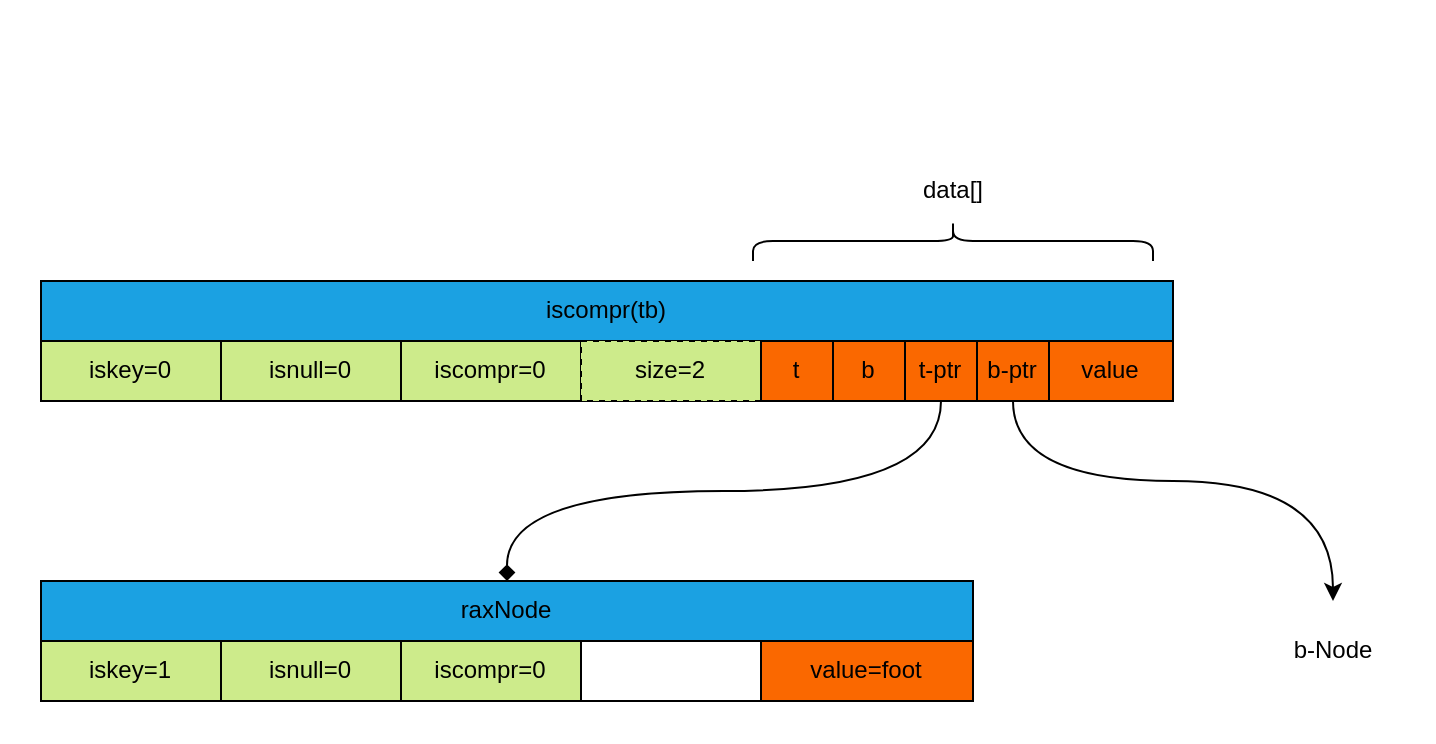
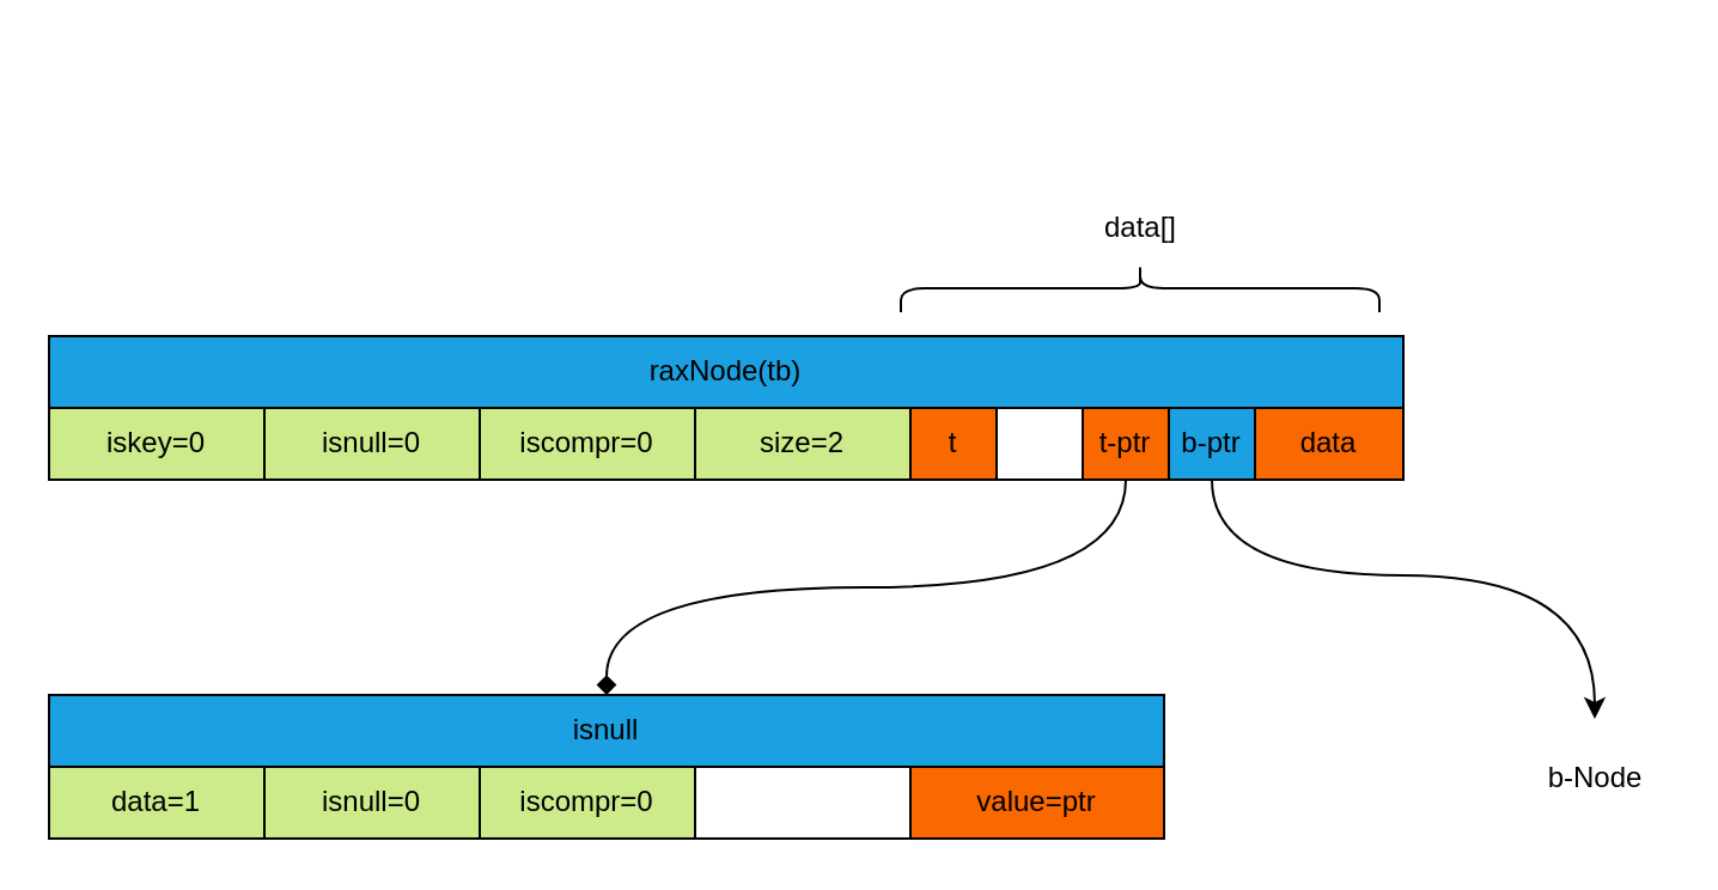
  <mxCell id="0" />
  <mxCell id="1" parent="0" />
  <mxCell id="2" value="" style="shape=curlyBracket;whiteSpace=wrap;html=1;rounded=1;labelPosition=left;verticalLabelPosition=middle;align=right;verticalAlign=middle;rotation=90;strokeColor=#000000;" vertex="1" parent="1"><mxGeometry x="466" y="20" width="20" height="200" as="geometry" /></mxCell>
  <mxCell id="3" value="data[]" style="text;html=1;align=center;verticalAlign=middle;resizable=0;points=[];autosize=1;strokeColor=none;fillColor=none;fontColor=#000000;" vertex="1" parent="1"><mxGeometry x="451" y="80" width="50" height="30" as="geometry" /></mxCell>
  <mxCell id="4" value="" style="group;strokeColor=#000000;" vertex="1" connectable="0" parent="1"><mxGeometry x="20" y="140" width="566" height="60" as="geometry" /></mxCell>
  <mxCell id="5" value="stream" style="rounded=0;whiteSpace=wrap;html=1;fillColor=#1ba1e2;fontColor=#000000;strokeColor=#000000;" vertex="1" parent="4"><mxGeometry width="190" height="30" as="geometry" /></mxCell>
  <mxCell id="6" value="iskey=0" style="rounded=0;whiteSpace=wrap;html=1;fillColor=#cdeb8b;strokeColor=#000000;fontColor=#000000;" vertex="1" parent="4"><mxGeometry y="30" width="90" height="30" as="geometry" /></mxCell>
- <mxCell id="7" value="iscompr(tb)" style="rounded=0;whiteSpace=wrap;html=1;fillColor=#1ba1e2;fontColor=#000000;strokeColor=#000000;" vertex="1" parent="4"><mxGeometry width="566" height="30" as="geometry" /></mxCell>
+ <mxCell id="7" value="raxNode(tb)" style="rounded=0;whiteSpace=wrap;html=1;fillColor=#1ba1e2;fontColor=#000000;strokeColor=#000000;" vertex="1" parent="4"><mxGeometry width="566" height="30" as="geometry" /></mxCell>
  <mxCell id="8" value="" style="edgeStyle=none;html=1;fontColor=#000000;strokeColor=#000000;" edge="1" parent="4" source="7"><mxGeometry relative="1" as="geometry"><mxPoint x="340" y="30" as="targetPoint" /></mxGeometry></mxCell>
  <mxCell id="9" value="isnull=0" style="rounded=0;whiteSpace=wrap;html=1;fillColor=#cdeb8b;strokeColor=#000000;fontColor=#000000;" vertex="1" parent="4"><mxGeometry x="90" y="30" width="90" height="30" as="geometry" /></mxCell>
  <mxCell id="10" value="iscompr=0" style="rounded=0;whiteSpace=wrap;html=1;fillColor=#cdeb8b;strokeColor=#000000;fontColor=#000000;" vertex="1" parent="4"><mxGeometry x="180" y="30" width="90" height="30" as="geometry" /></mxCell>
  <mxCell id="11" value="t" style="rounded=0;whiteSpace=wrap;html=1;fillColor=#cdeb8b;strokeColor=#000000;fontColor=#000000;" vertex="1" parent="4"><mxGeometry x="360" y="30" width="36" height="30" as="geometry" /></mxCell>
- <mxCell id="12" value="value" style="rounded=0;whiteSpace=wrap;html=1;fillColor=#fa6800;strokeColor=#000000;fontColor=#000000;" vertex="1" parent="4"><mxGeometry x="504" y="30" width="62" height="30" as="geometry" /></mxCell>
- <mxCell id="13" value="size=2" style="rounded=0;whiteSpace=wrap;html=1;fillColor=#cdeb8b;strokeColor=#000000;fontColor=#000000;dashed=1;" vertex="1" parent="4"><mxGeometry x="270" y="30" width="90" height="30" as="geometry" /></mxCell>
- <mxCell id="14" value="b" style="rounded=0;whiteSpace=wrap;html=1;fillColor=#fa6800;strokeColor=#000000;fontColor=#000000;" vertex="1" parent="4"><mxGeometry x="396" y="30" width="36" height="30" as="geometry" /></mxCell>
+ <mxCell id="12" value="data" style="rounded=0;whiteSpace=wrap;html=1;fillColor=#fa6800;strokeColor=#000000;fontColor=#000000;" vertex="1" parent="4"><mxGeometry x="504" y="30" width="62" height="30" as="geometry" /></mxCell>
+ <mxCell id="13" value="size=2" style="rounded=0;whiteSpace=wrap;html=1;fillColor=#cdeb8b;strokeColor=#000000;fontColor=#000000;" vertex="1" parent="4"><mxGeometry x="270" y="30" width="90" height="30" as="geometry" /></mxCell>
  <mxCell id="15" value="t-ptr" style="rounded=0;whiteSpace=wrap;html=1;fillColor=#fa6800;strokeColor=#000000;fontColor=#000000;" vertex="1" parent="4"><mxGeometry x="432" y="30" width="36" height="30" as="geometry" /></mxCell>
- <mxCell id="16" value="b-ptr" style="rounded=0;whiteSpace=wrap;html=1;fillColor=#fa6800;strokeColor=#000000;fontColor=#000000;" vertex="1" parent="4"><mxGeometry x="468" y="30" width="36" height="30" as="geometry" /></mxCell>
+ <mxCell id="16" value="b-ptr" style="rounded=0;whiteSpace=wrap;html=1;fillColor=#1ba1e2;strokeColor=#000000;fontColor=#000000;" vertex="1" parent="4"><mxGeometry x="468" y="30" width="36" height="30" as="geometry" /></mxCell>
  <mxCell id="17" value="t" style="rounded=0;whiteSpace=wrap;html=1;fillColor=#fa6800;strokeColor=#000000;fontColor=#000000;" vertex="1" parent="4"><mxGeometry x="360" y="30" width="36" height="30" as="geometry" /></mxCell>
  <mxCell id="18" style="edgeStyle=orthogonalEdgeStyle;curved=1;html=1;entryX=0.5;entryY=0;entryDx=0;entryDy=0;strokeColor=#000000;endArrow=diamond;" edge="1" parent="1" source="15" target="24"><mxGeometry relative="1" as="geometry" /></mxCell>
  <mxCell id="19" style="edgeStyle=orthogonalEdgeStyle;curved=1;html=1;strokeColor=#000000;" edge="1" parent="1" source="16"><mxGeometry relative="1" as="geometry"><mxPoint x="666" y="300" as="targetPoint" /><Array as="points"><mxPoint x="506" y="240" /><mxPoint x="666" y="240" /></Array></mxGeometry></mxCell>
  <mxCell id="20" value="b-Node" style="text;html=1;align=center;verticalAlign=middle;resizable=0;points=[];autosize=1;strokeColor=none;fillColor=none;fontColor=#000000;" vertex="1" parent="1"><mxGeometry x="636" y="310" width="60" height="30" as="geometry" /></mxCell>
  <mxCell id="21" value="" style="group;strokeColor=#000000;" vertex="1" connectable="0" parent="1"><mxGeometry x="20" y="290" width="466" height="60" as="geometry" /></mxCell>
  <mxCell id="22" value="stream" style="rounded=0;whiteSpace=wrap;html=1;fillColor=#1ba1e2;fontColor=#000000;strokeColor=#000000;" vertex="1" parent="21"><mxGeometry width="190" height="30" as="geometry" /></mxCell>
- <mxCell id="23" value="iskey=1" style="rounded=0;whiteSpace=wrap;html=1;fillColor=#cdeb8b;strokeColor=#000000;fontColor=#000000;" vertex="1" parent="21"><mxGeometry y="30" width="90" height="30" as="geometry" /></mxCell>
- <mxCell id="24" value="raxNode" style="rounded=0;whiteSpace=wrap;html=1;fillColor=#1ba1e2;fontColor=#000000;strokeColor=#000000;" vertex="1" parent="21"><mxGeometry width="466" height="30" as="geometry" /></mxCell>
+ <mxCell id="23" value="data=1" style="rounded=0;whiteSpace=wrap;html=1;fillColor=#cdeb8b;strokeColor=#000000;fontColor=#000000;" vertex="1" parent="21"><mxGeometry y="30" width="90" height="30" as="geometry" /></mxCell>
+ <mxCell id="24" value="isnull" style="rounded=0;whiteSpace=wrap;html=1;fillColor=#1ba1e2;fontColor=#000000;strokeColor=#000000;" vertex="1" parent="21"><mxGeometry width="466" height="30" as="geometry" /></mxCell>
  <mxCell id="25" value="" style="edgeStyle=none;html=1;fontColor=#000000;strokeColor=#000000;" edge="1" parent="21" source="24"><mxGeometry relative="1" as="geometry"><mxPoint x="340" y="30" as="targetPoint" /></mxGeometry></mxCell>
  <mxCell id="26" value="isnull=0" style="rounded=0;whiteSpace=wrap;html=1;fillColor=#cdeb8b;strokeColor=#000000;fontColor=#000000;" vertex="1" parent="21"><mxGeometry x="90" y="30" width="90" height="30" as="geometry" /></mxCell>
  <mxCell id="27" value="iscompr=0" style="rounded=0;whiteSpace=wrap;html=1;fillColor=#cdeb8b;strokeColor=#000000;fontColor=#000000;" vertex="1" parent="21"><mxGeometry x="180" y="30" width="90" height="30" as="geometry" /></mxCell>
- <mxCell id="28" value="value=foot" style="rounded=0;whiteSpace=wrap;html=1;fillColor=#fa6800;strokeColor=#000000;fontColor=#000000;" vertex="1" parent="21"><mxGeometry x="360" y="30" width="106" height="30" as="geometry" /></mxCell>
+ <mxCell id="28" value="value=ptr" style="rounded=0;whiteSpace=wrap;html=1;fillColor=#fa6800;strokeColor=#000000;fontColor=#000000;" vertex="1" parent="21"><mxGeometry x="360" y="30" width="106" height="30" as="geometry" /></mxCell>
